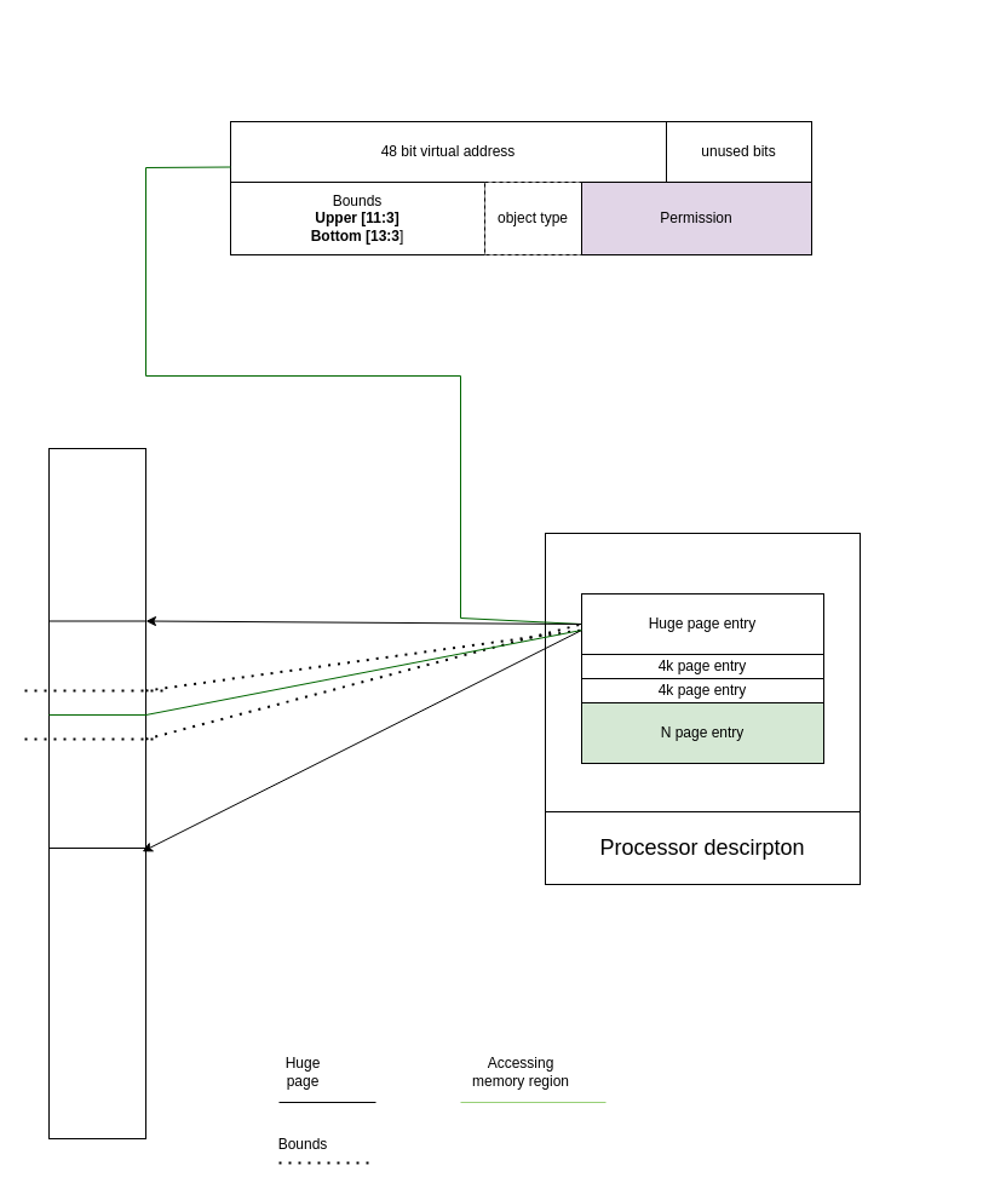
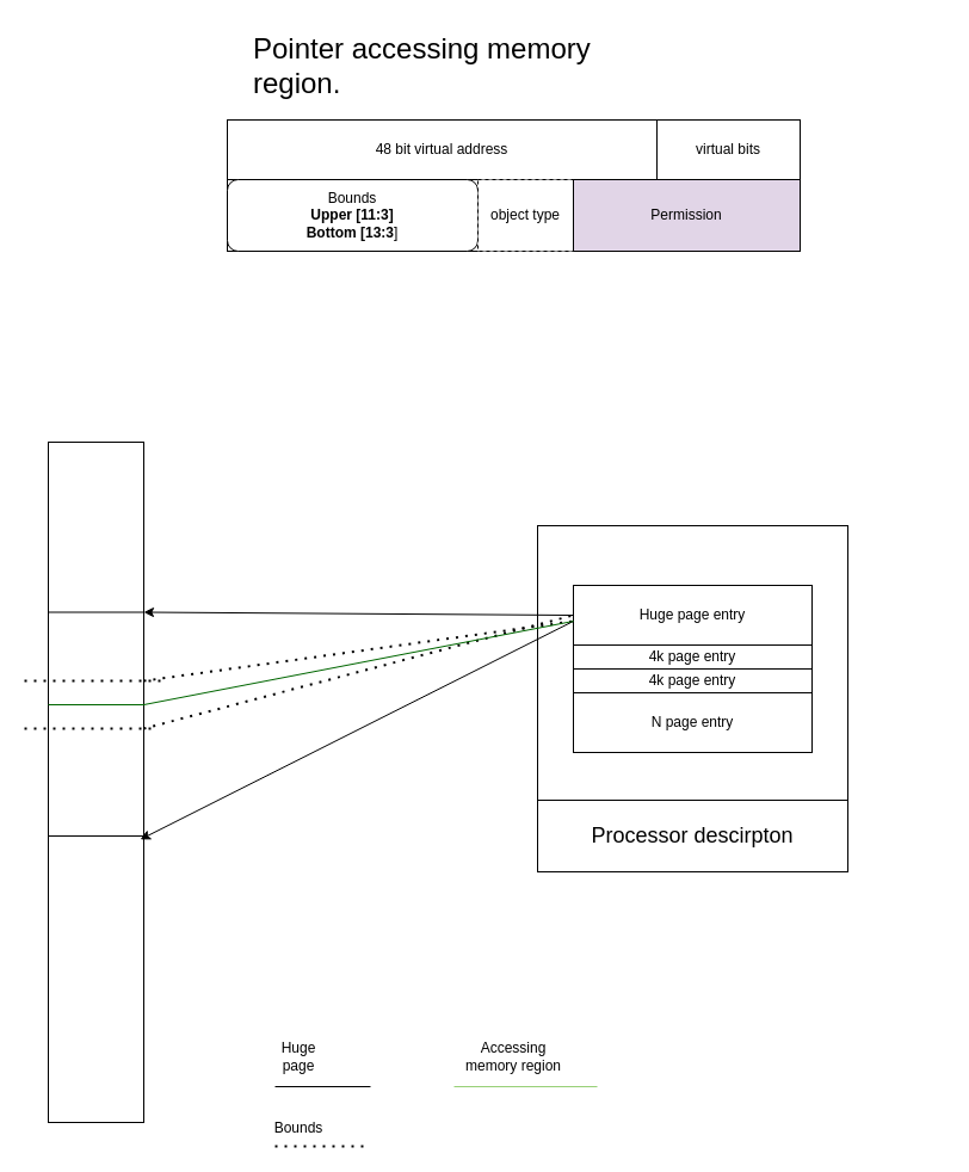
  <mxCell id="0" />
  <mxCell id="1" parent="0" />
  <mxCell id="2" value="" style="rounded=0;whiteSpace=wrap;html=1;" parent="1" vertex="1"><mxGeometry x="40" y="370" width="80" height="570" as="geometry" /></mxCell>
  <mxCell id="3" value="" style="rounded=0;whiteSpace=wrap;html=1;" parent="1" vertex="1"><mxGeometry x="190" y="100" width="480" height="110" as="geometry" /></mxCell>
  <mxCell id="4" value="48 bit virtual address" style="rounded=0;whiteSpace=wrap;html=1;" parent="1" vertex="1"><mxGeometry x="190" y="100" width="360" height="50" as="geometry" /></mxCell>
- <mxCell id="5" value="unused bits" style="rounded=0;whiteSpace=wrap;html=1;" parent="1" vertex="1"><mxGeometry x="550" y="100" width="120" height="50" as="geometry" /></mxCell>
- <mxCell id="6" value="Bounds&lt;div&gt;&lt;b&gt;Upper [11:3]&lt;/b&gt;&lt;/div&gt;&lt;div&gt;&lt;b&gt;Bottom [13:3&lt;/b&gt;]&lt;/div&gt;" style="rounded=0;whiteSpace=wrap;html=1;" parent="1" vertex="1"><mxGeometry x="190" y="150" width="210" height="60" as="geometry" /></mxCell>
+ <mxCell id="5" value="virtual bits" style="rounded=0;whiteSpace=wrap;html=1;" parent="1" vertex="1"><mxGeometry x="550" y="100" width="120" height="50" as="geometry" /></mxCell>
+ <mxCell id="6" value="Bounds&lt;div&gt;&lt;b&gt;Upper [11:3]&lt;/b&gt;&lt;/div&gt;&lt;div&gt;&lt;b&gt;Bottom [13:3&lt;/b&gt;]&lt;/div&gt;" style="whiteSpace=wrap;html=1;rounded=1;" parent="1" vertex="1"><mxGeometry x="190" y="150" width="210" height="60" as="geometry" /></mxCell>
  <mxCell id="7" value="object type" style="rounded=0;whiteSpace=wrap;html=1;dashed=1;" parent="1" vertex="1"><mxGeometry x="400" y="150" width="80" height="60" as="geometry" /></mxCell>
  <mxCell id="8" value="Permission" style="rounded=0;whiteSpace=wrap;html=1;fillColor=#e1d5e7;" parent="1" vertex="1"><mxGeometry x="480" y="150" width="190" height="60" as="geometry" /></mxCell>
  <mxCell id="9" value="" style="rounded=0;whiteSpace=wrap;html=1;" parent="1" vertex="1"><mxGeometry x="450" y="440" width="260" height="290" as="geometry" /></mxCell>
  <mxCell id="10" value="" style="rounded=0;whiteSpace=wrap;html=1;" parent="1" vertex="1"><mxGeometry x="480" y="490" width="200" height="140" as="geometry" /></mxCell>
  <mxCell id="11" value="Huge page entry" style="rounded=0;whiteSpace=wrap;html=1;" parent="1" vertex="1"><mxGeometry x="480" y="490" width="200" height="50" as="geometry" /></mxCell>
  <mxCell id="12" value="&lt;font style=&quot;font-size: 18px;&quot;&gt;Processor descirpton&lt;/font&gt;" style="rounded=0;whiteSpace=wrap;html=1;" parent="1" vertex="1"><mxGeometry x="450" y="670" width="260" height="60" as="geometry" /></mxCell>
+ <mxCell id="13" value="&lt;h1 style=&quot;margin-top: 0px;&quot;&gt;&lt;span style=&quot;font-weight: normal;&quot;&gt;Pointer accessing memory region.&lt;/span&gt;&lt;/h1&gt;" style="text;html=1;whiteSpace=wrap;overflow=hidden;rounded=0;" parent="1" vertex="1"><mxGeometry x="210" y="20" width="360" height="70" as="geometry" /></mxCell>
  <mxCell id="14" value="4k page entry" style="rounded=0;whiteSpace=wrap;html=1;" parent="1" vertex="1"><mxGeometry x="480" y="540" width="200" height="20" as="geometry" /></mxCell>
  <mxCell id="15" value="4k page entry" style="rounded=0;whiteSpace=wrap;html=1;" parent="1" vertex="1"><mxGeometry x="480" y="560" width="200" height="20" as="geometry" /></mxCell>
- <mxCell id="16" value="N page entry" style="rounded=0;whiteSpace=wrap;html=1;fillColor=#d5e8d4;" parent="1" vertex="1"><mxGeometry x="480" y="580" width="200" height="50" as="geometry" /></mxCell>
+ <mxCell id="16" value="N page entry" style="rounded=0;whiteSpace=wrap;html=1;" parent="1" vertex="1"><mxGeometry x="480" y="580" width="200" height="50" as="geometry" /></mxCell>
  <mxCell id="17" value="" style="endArrow=none;html=1;rounded=0;exitX=0;exitY=0.25;exitDx=0;exitDy=0;entryX=1;entryY=0.25;entryDx=0;entryDy=0;" parent="1" source="2" target="2" edge="1"><mxGeometry width="50" height="50" relative="1" as="geometry"><mxPoint x="340" y="460" as="sourcePoint" /><mxPoint x="390" y="410" as="targetPoint" /></mxGeometry></mxCell>
  <mxCell id="18" value="" style="endArrow=none;html=1;rounded=0;" parent="1" edge="1"><mxGeometry width="50" height="50" relative="1" as="geometry"><mxPoint x="40" y="700" as="sourcePoint" /><mxPoint x="120" y="700" as="targetPoint" /></mxGeometry></mxCell>
- <mxCell id="19" value="" style="endArrow=none;html=1;rounded=0;entryX=0;entryY=0.75;entryDx=0;entryDy=0;exitX=0;exitY=0.5;exitDx=0;exitDy=0;fillColor=#97D077;strokeColor=light-dark(#006600,#FFFFFF);" parent="1" source="11" target="4" edge="1"><mxGeometry width="50" height="50" relative="1" as="geometry"><mxPoint x="390" y="540" as="sourcePoint" /><mxPoint x="390" y="410" as="targetPoint" /><Array as="points"><mxPoint x="380" y="510" /><mxPoint x="380" y="310" /><mxPoint x="120" y="310" /><mxPoint x="120" y="138" /></Array></mxGeometry></mxCell>
  <mxCell id="20" value="" style="endArrow=classic;html=1;rounded=0;entryX=1;entryY=0.25;entryDx=0;entryDy=0;exitX=0;exitY=0.5;exitDx=0;exitDy=0;" parent="1" source="11" target="2" edge="1"><mxGeometry width="50" height="50" relative="1" as="geometry"><mxPoint x="340" y="460" as="sourcePoint" /><mxPoint x="390" y="410" as="targetPoint" /></mxGeometry></mxCell>
  <mxCell id="21" value="" style="endArrow=classic;html=1;rounded=0;entryX=0.964;entryY=0.584;entryDx=0;entryDy=0;entryPerimeter=0;" parent="1" target="2" edge="1"><mxGeometry width="50" height="50" relative="1" as="geometry"><mxPoint x="480" y="520" as="sourcePoint" /><mxPoint x="390" y="410" as="targetPoint" /></mxGeometry></mxCell>
  <mxCell id="22" value="" style="endArrow=none;dashed=1;html=1;dashPattern=1 3;strokeWidth=2;rounded=0;" parent="1" edge="1"><mxGeometry width="50" height="50" relative="1" as="geometry"><mxPoint x="20" y="570" as="sourcePoint" /><mxPoint x="140" y="570" as="targetPoint" /></mxGeometry></mxCell>
  <mxCell id="23" value="" style="endArrow=none;dashed=1;html=1;dashPattern=1 3;strokeWidth=2;rounded=0;" parent="1" edge="1"><mxGeometry width="50" height="50" relative="1" as="geometry"><mxPoint x="20" y="610" as="sourcePoint" /><mxPoint x="130" y="610" as="targetPoint" /></mxGeometry></mxCell>
  <mxCell id="24" value="" style="endArrow=none;dashed=1;html=1;dashPattern=1 3;strokeWidth=2;rounded=0;" parent="1" edge="1"><mxGeometry width="50" height="50" relative="1" as="geometry"><mxPoint x="120" y="570" as="sourcePoint" /><mxPoint x="480" y="520" as="targetPoint" /></mxGeometry></mxCell>
  <mxCell id="25" value="" style="endArrow=none;dashed=1;html=1;dashPattern=1 3;strokeWidth=2;rounded=0;entryX=0;entryY=0.5;entryDx=0;entryDy=0;" parent="1" target="11" edge="1"><mxGeometry width="50" height="50" relative="1" as="geometry"><mxPoint x="120" y="610" as="sourcePoint" /><mxPoint x="390" y="410" as="targetPoint" /></mxGeometry></mxCell>
  <mxCell id="26" value="" style="endArrow=none;html=1;rounded=0;strokeColor=light-dark(#006600,#FFFFFF);" parent="1" edge="1"><mxGeometry width="50" height="50" relative="1" as="geometry"><mxPoint x="120" y="590" as="sourcePoint" /><mxPoint x="480" y="520" as="targetPoint" /></mxGeometry></mxCell>
  <mxCell id="27" value="" style="endArrow=none;html=1;rounded=0;entryX=1.009;entryY=0.386;entryDx=0;entryDy=0;entryPerimeter=0;strokeColor=light-dark(#006600,#FFFFFF);" parent="1" target="2" edge="1"><mxGeometry width="50" height="50" relative="1" as="geometry"><mxPoint x="40" y="590" as="sourcePoint" /><mxPoint x="390" y="410" as="targetPoint" /></mxGeometry></mxCell>
  <mxCell id="28" value="&lt;h1 style=&quot;margin-top: 0px;&quot;&gt;&lt;br&gt;&lt;/h1&gt;" style="text;html=1;whiteSpace=wrap;overflow=hidden;rounded=0;" parent="1" vertex="1"><mxGeometry x="430" y="360" width="360" height="70" as="geometry" /></mxCell>
  <mxCell id="29" value="" style="endArrow=none;html=1;rounded=0;" parent="1" edge="1"><mxGeometry width="50" height="50" relative="1" as="geometry"><mxPoint x="230" y="910" as="sourcePoint" /><mxPoint x="310" y="910" as="targetPoint" /></mxGeometry></mxCell>
  <mxCell id="30" value="Huge page" style="text;html=1;align=center;verticalAlign=middle;whiteSpace=wrap;rounded=0;" parent="1" vertex="1"><mxGeometry x="220" y="870" width="60" height="30" as="geometry" /></mxCell>
  <mxCell id="31" value="" style="endArrow=none;dashed=1;html=1;dashPattern=1 3;strokeWidth=2;rounded=0;" parent="1" edge="1"><mxGeometry width="50" height="50" relative="1" as="geometry"><mxPoint x="230" y="960" as="sourcePoint" /><mxPoint x="310" y="960" as="targetPoint" /></mxGeometry></mxCell>
  <mxCell id="32" value="Bounds" style="text;html=1;align=center;verticalAlign=middle;whiteSpace=wrap;rounded=0;" parent="1" vertex="1"><mxGeometry x="220" y="930" width="60" height="30" as="geometry" /></mxCell>
  <mxCell id="33" value="" style="endArrow=none;html=1;rounded=0;strokeColor=light-dark(#97D077,#FFFFFF);" parent="1" edge="1"><mxGeometry width="50" height="50" relative="1" as="geometry"><mxPoint x="380" y="910" as="sourcePoint" /><mxPoint x="500" y="910" as="targetPoint" /></mxGeometry></mxCell>
  <mxCell id="34" value="Accessing memory region" style="text;html=1;align=center;verticalAlign=middle;whiteSpace=wrap;rounded=0;" parent="1" vertex="1"><mxGeometry x="380" y="870" width="100" height="30" as="geometry" /></mxCell>
